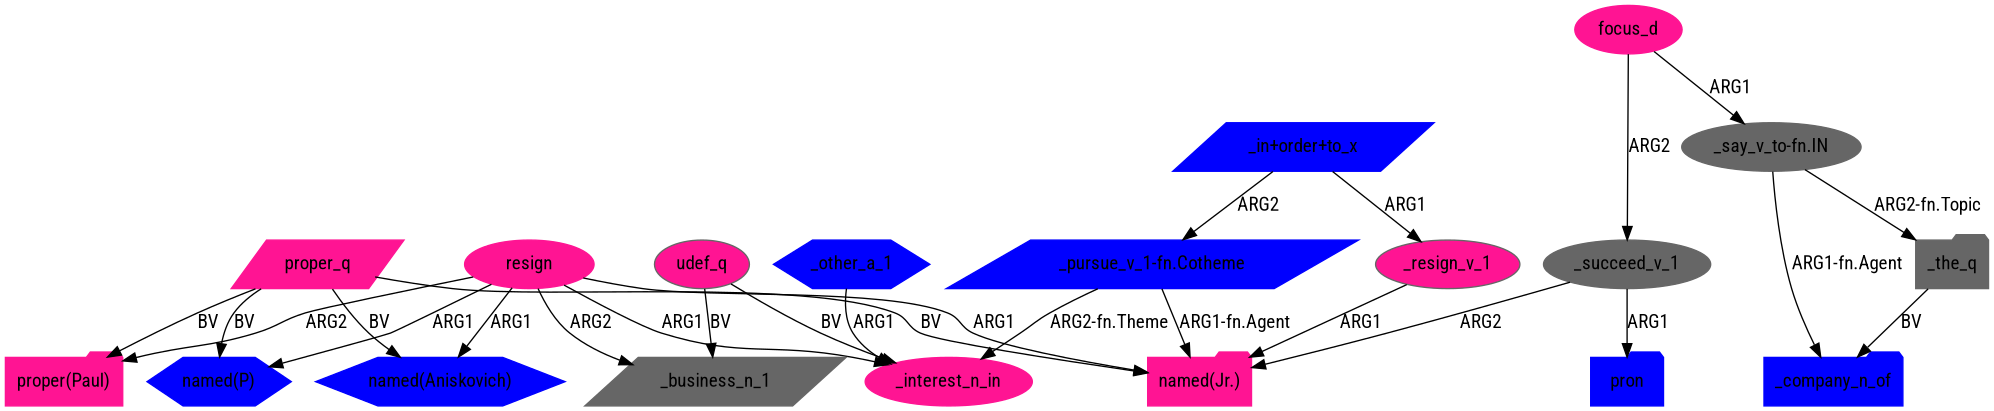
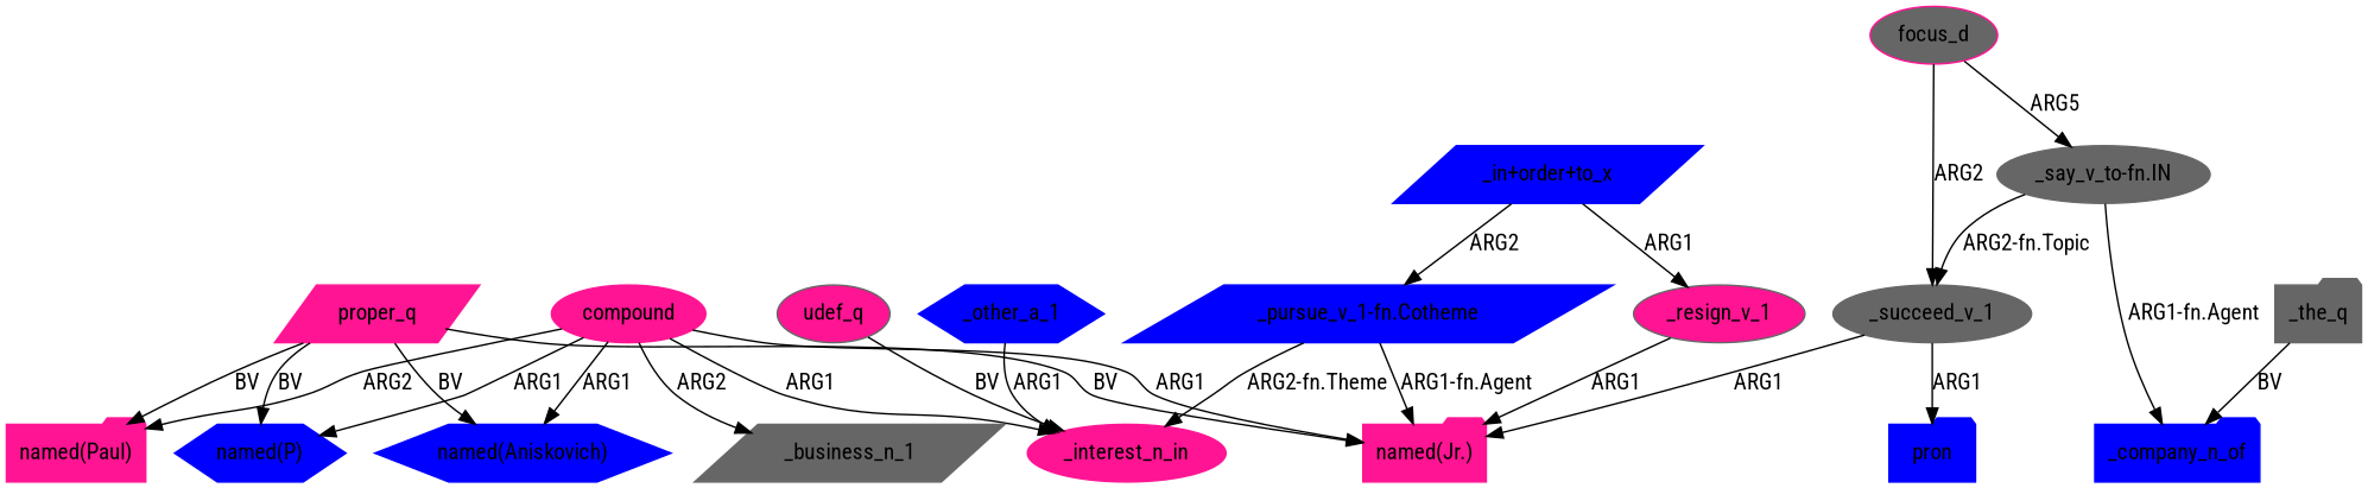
  digraph {
    fontname="Roboto Condensed"
    node [color=blue fontname="Roboto Condensed" shape=ellipse style=filled]
    edge [fontname="Roboto Condensed"]
    _resign_v_1 [color=gray40 fillcolor=deeppink]
    "named(Jr.)" [color=deeppink shape=folder]
    "_in+order+to_x" [shape=parallelogram]
    "_pursue_v_1-fn.Cotheme" [shape=parallelogram]
    _interest_n_in [color=deeppink]
    _other_a_1 [shape=hexagon]
    proper_q [color=deeppink shape=parallelogram]
    "named(Aniskovich)" [shape=hexagon]
-   "named(Paul)" [color=deeppink shape=folder label="proper(Paul)"]
+   "named(Paul)" [color=deeppink shape=folder]
    "named(P)" [shape=hexagon]
-   focus_d [color=deeppink]
+   focus_d [color=deeppink fillcolor=gray40]
    _succeed_v_1 [color=gray40]
    "_say_v_to-fn.IN" [color=gray40]
    pron [shape=folder]
    _company_n_of [shape=folder]
-   compound [color=deeppink label=resign]
+   compound [color=deeppink]
    _business_n_1 [color=gray40 shape=parallelogram]
    udef_q [color=gray40 fillcolor=deeppink]
    _the_q [color=gray40 shape=folder]
    _resign_v_1 -> "named(Jr.)" [label=ARG1]
    "_in+order+to_x" -> _resign_v_1 [label=ARG1]
    "_in+order+to_x" -> "_pursue_v_1-fn.Cotheme" [label=ARG2]
    "_pursue_v_1-fn.Cotheme" -> "named(Jr.)" [label="ARG1-fn.Agent"]
    "_pursue_v_1-fn.Cotheme" -> _interest_n_in [label="ARG2-fn.Theme"]
    _other_a_1 -> _interest_n_in [label=ARG1]
    proper_q -> "named(Jr.)" [label=BV]
    proper_q -> "named(Aniskovich)" [label=BV]
    proper_q -> "named(Paul)" [label=BV]
    proper_q -> "named(P)" [label=BV]
    focus_d -> _succeed_v_1 [label=ARG2]
-   focus_d -> "_say_v_to-fn.IN" [label=ARG1]
-   _succeed_v_1 -> "named(Jr.)" [label=ARG2]
+   focus_d -> "_say_v_to-fn.IN" [label=ARG5]
+   _succeed_v_1 -> "named(Jr.)" [label=ARG1]
    _succeed_v_1 -> pron [label=ARG1]
-   "_say_v_to-fn.IN" -> _the_q [label="ARG2-fn.Topic"]
+   "_say_v_to-fn.IN" -> _succeed_v_1 [label="ARG2-fn.Topic"]
    "_say_v_to-fn.IN" -> _company_n_of [label="ARG1-fn.Agent"]
    compound -> "named(Jr.)" [label=ARG1]
    compound -> _interest_n_in [label=ARG1]
    compound -> "named(Aniskovich)" [label=ARG1]
    compound -> "named(Paul)" [label=ARG2]
    compound -> "named(P)" [label=ARG1]
    compound -> _business_n_1 [label=ARG2]
    udef_q -> _interest_n_in [label=BV]
-   udef_q -> _business_n_1 [label=BV]
    _the_q -> _company_n_of [label=BV]
  }
